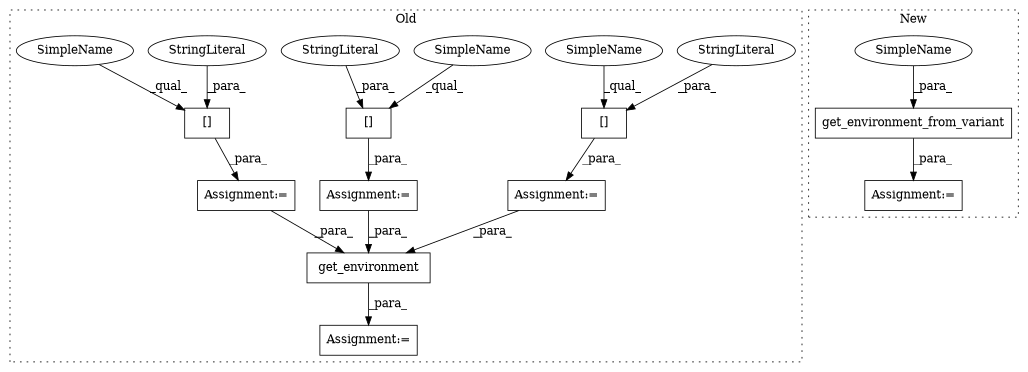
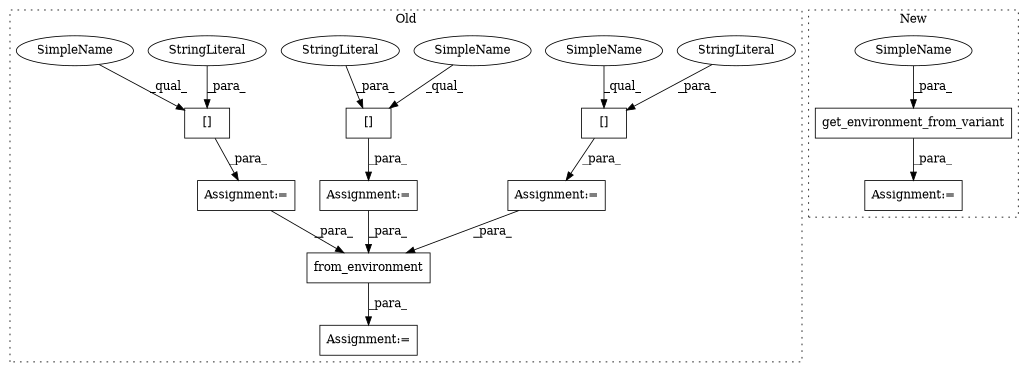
  digraph {
    node [a=7 l=1 shape=box]
    n1 [a=2 l="8,1" label="[]" s="2275,2289"]
    n2 [a=2 l="8,1" label="[]" s="2245,2263"]
    n3 [a=45 l=10 label=StringLiteral s=2253 shape=ellipse]
    n4 [label="Assignment:=" s=2274]
    n5 [a=45 l=6 label=StringLiteral s=2283 shape=ellipse]
    n6 [label="Assignment:=" s=2329]
    n7 [label="Assignment:=" s=2244]
-   n8 [a=32 l="16,1" label=get_environment s="2330,2375"]
+   n8 [a=32 l="16,1" label=from_environment s="2330,2375"]
    n9 [a=2 l="8,1" label="[]" s="2303,2319"]
    n10 [label="Assignment:=" s=2302]
    n11 [a=45 l=8 label=StringLiteral s=2311 shape=ellipse]
    n12 [a=42 l=7 label=SimpleName s=2245 shape=ellipse]
    n13 [a=42 l=7 label=SimpleName s=2303 shape=ellipse]
    n14 [a=42 l=7 label=SimpleName s=2275 shape=ellipse]
    n15 [a=32 l="29,1" label=get_environment_from_variant s="1948,1984"]
    n16 [label="Assignment:=" s=1947]
    n17 [a=42 l=7 label=SimpleName s=1977 shape=ellipse]
    subgraph cluster_1 {
      label=Old
      style=dotted
      n1
      n2
      n3
      n4
      n5
      n6
      n7
      n8
      n9
      n10
      n11
      n12
      n13
      n14
    }
    subgraph cluster_2 {
      label=New
      style=dotted
      n15
      n16
      n17
    }
    n1 -> n4 [label=_para_]
    n2 -> n7 [label=_para_]
    n3 -> n2 [label=_para_]
    n4 -> n8 [label=_para_]
    n5 -> n1 [label=_para_]
    n7 -> n8 [label=_para_]
    n8 -> n6 [label=_para_]
    n9 -> n10 [label=_para_]
    n10 -> n8 [label=_para_]
    n11 -> n9 [label=_para_]
    n12 -> n2 [label=_qual_]
    n13 -> n9 [label=_qual_]
    n14 -> n1 [label=_qual_]
    n15 -> n16 [label=_para_]
    n17 -> n15 [label=_para_]
  }
